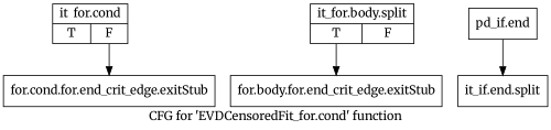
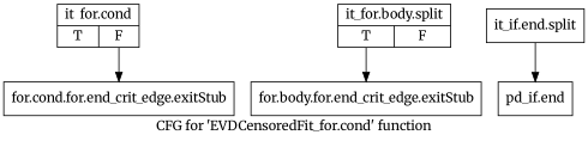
  digraph {
    fontname=Merriweather
    label="CFG for 'EVDCensoredFit_for.cond' function"
    node [fontname=Merriweather shape=record]
    edge [fontname=Merriweather]
    n1 [label="{it_for.cond|{<s0>T|<s1>F}}"]
    n2 [label="{for.cond.for.end_crit_edge.exitStub}"]
    n3 [label="{for.body.for.end_crit_edge.exitStub}"]
    n4 [label="{it_for.body.split|{<s0>T|<s1>F}}"]
    n5 [label="{pd_if.end}"]
    n6 [label="{it_if.end.split}"]
    n1 -> n2 [tailport=s1]
    n4 -> n3 [tailport=s0]
-   n5 -> n6
+   n6 -> n5
  }
